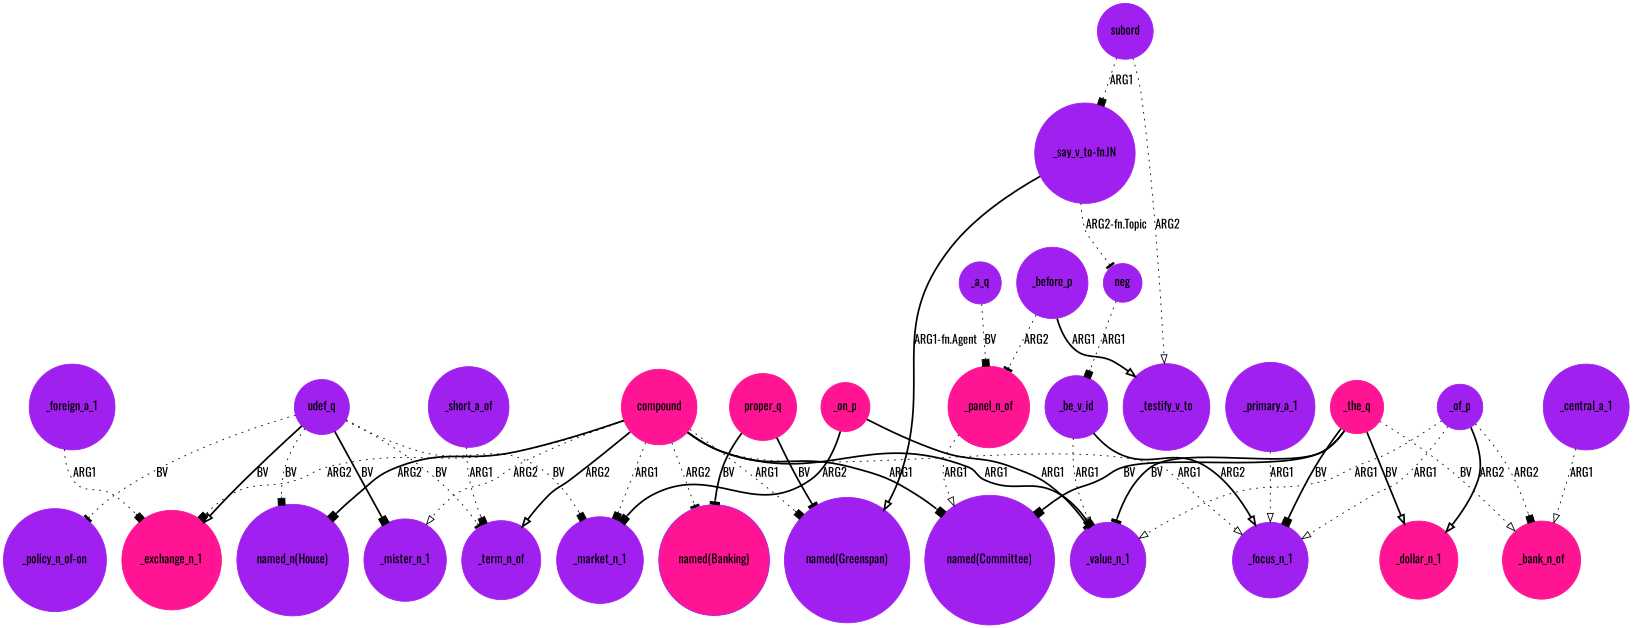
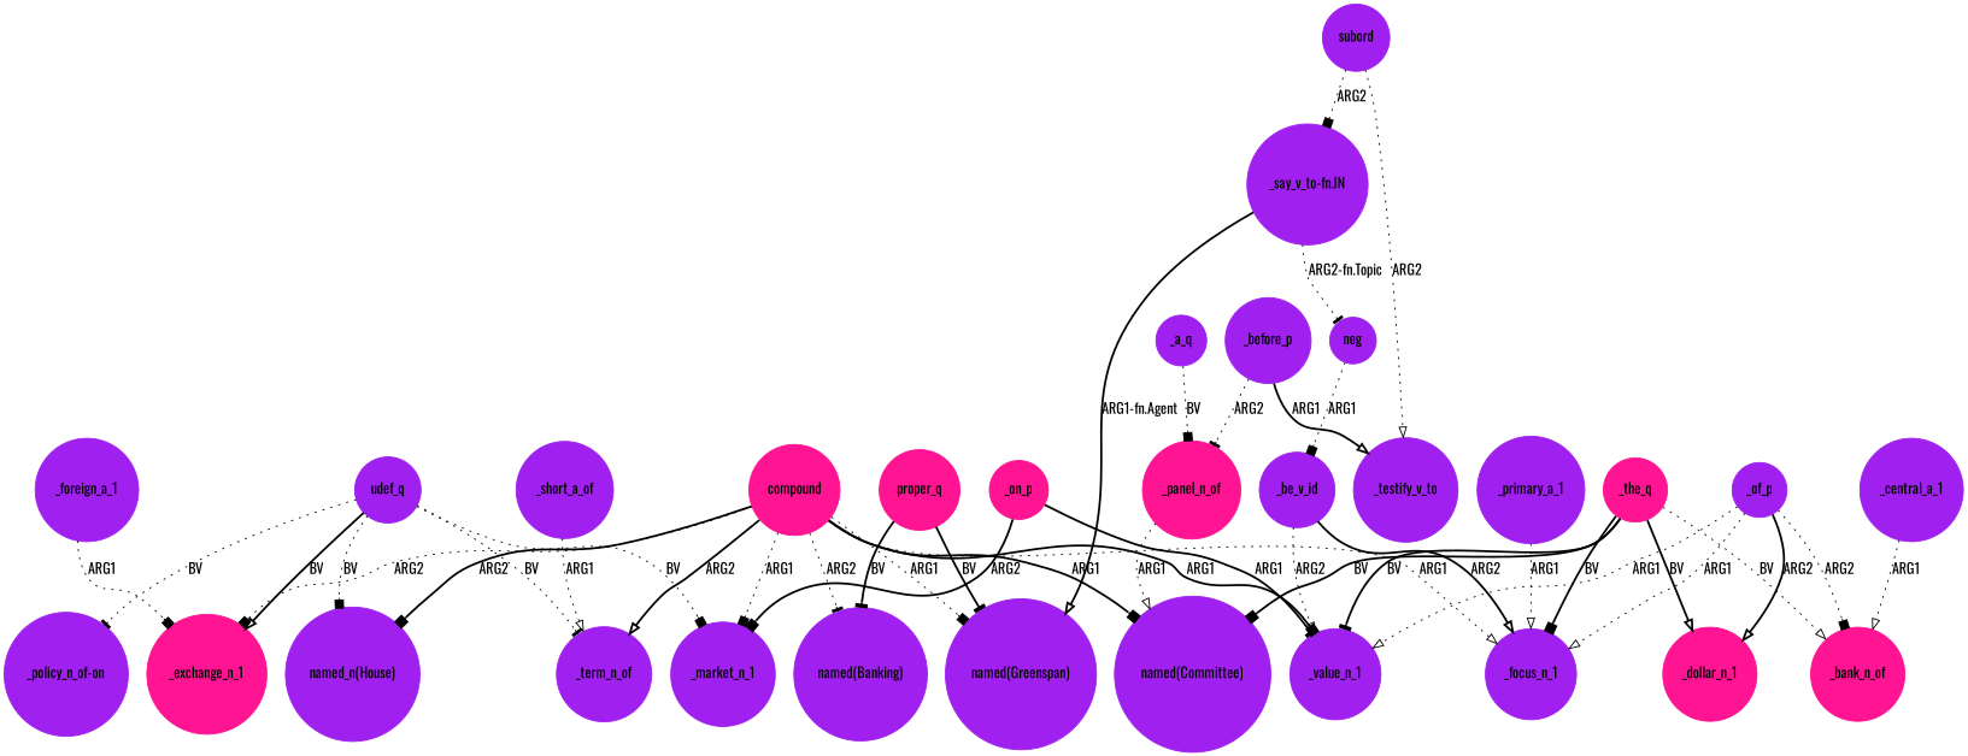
  digraph {
    fontname=Oswald
    node [color=purple fontname=Oswald shape=circle style=filled]
    edge [arrowhead=box fontname=Oswald style=dotted]
    udef_q
    "named_n(House)"
    _term_n_of
    _exchange_n_1 [color=deeppink]
-   _mister_n_1
    "_policy_n_of-on"
    _market_n_1
    _on_p [color=deeppink]
    _value_n_1
    _the_q [color=deeppink]
    _focus_n_1
    _dollar_n_1 [color=deeppink]
    _bank_n_of [color=deeppink]
    "named(Committee)"
    compound [color=deeppink]
    "named(Greenspan)"
-   "named(Banking)" [fillcolor=deeppink]
+   "named(Banking)"
    _of_p
    proper_q [color=deeppink]
    _panel_n_of [color=deeppink]
    _before_p
    _testify_v_to
    _foreign_a_1
    _short_a_of
    subord
    "_say_v_to-fn.IN"
    neg
    _be_v_id
    _central_a_1
    _a_q
    _primary_a_1
    udef_q -> "named_n(House)" [label=BV]
    udef_q -> _term_n_of [arrowhead=tee label=BV]
    udef_q -> _exchange_n_1 [arrowhead=onormal label=BV style=bold]
-   udef_q -> _mister_n_1 [label=BV style=bold]
    udef_q -> "_policy_n_of-on" [arrowhead=tee label=BV]
    udef_q -> _market_n_1 [label=BV]
    _on_p -> _market_n_1 [label=ARG2 style=bold]
    _on_p -> _value_n_1 [arrowhead=tee label=ARG1 style=bold]
    _the_q -> _value_n_1 [arrowhead=tee label=BV style=bold]
    _the_q -> _focus_n_1 [label=BV style=bold]
    _the_q -> _dollar_n_1 [arrowhead=onormal label=BV style=bold]
    _the_q -> _bank_n_of [arrowhead=onormal label=BV]
    _the_q -> "named(Committee)" [label=BV style=bold]
    compound -> "named_n(House)" [label=ARG2 style=bold]
    compound -> _term_n_of [arrowhead=onormal label=ARG2 style=bold]
    compound -> _exchange_n_1 [label=ARG2]
-   compound -> _mister_n_1 [arrowhead=onormal label=ARG2]
    compound -> _market_n_1 [label=ARG1]
    compound -> _value_n_1 [label=ARG1 style=bold]
    compound -> _focus_n_1 [arrowhead=onormal label=ARG1]
    compound -> "named(Committee)" [label=ARG1 style=bold]
    compound -> "named(Greenspan)" [label=ARG1]
    compound -> "named(Banking)" [arrowhead=tee label=ARG2]
    _of_p -> _value_n_1 [arrowhead=onormal label=ARG1]
    _of_p -> _focus_n_1 [arrowhead=onormal label=ARG1]
    _of_p -> _dollar_n_1 [arrowhead=onormal label=ARG2 style=bold]
    _of_p -> _bank_n_of [label=ARG2]
    proper_q -> "named(Greenspan)" [arrowhead=tee label=BV style=bold]
    proper_q -> "named(Banking)" [arrowhead=tee label=BV style=bold]
    _panel_n_of -> "named(Committee)" [arrowhead=onormal label=ARG1]
    _before_p -> _panel_n_of [arrowhead=tee label=ARG2]
    _before_p -> _testify_v_to [arrowhead=onormal label=ARG1 style=bold]
    _foreign_a_1 -> _exchange_n_1 [label=ARG1]
-   _short_a_of -> _term_n_of [label=ARG1]
+   _short_a_of -> _term_n_of [arrowhead=onormal label=ARG1]
    subord -> _testify_v_to [arrowhead=onormal label=ARG2]
-   subord -> "_say_v_to-fn.IN" [label=ARG1]
+   subord -> "_say_v_to-fn.IN" [label=ARG2]
    "_say_v_to-fn.IN" -> "named(Greenspan)" [arrowhead=onormal label="ARG1-fn.Agent" style=bold]
    "_say_v_to-fn.IN" -> neg [arrowhead=tee label="ARG2-fn.Topic"]
    neg -> _be_v_id [label=ARG1]
-   _be_v_id -> _value_n_1 [arrowhead=onormal label=ARG1]
+   _be_v_id -> _value_n_1 [arrowhead=onormal label=ARG2]
    _be_v_id -> _focus_n_1 [arrowhead=onormal label=ARG2 style=bold]
    _central_a_1 -> _bank_n_of [arrowhead=onormal label=ARG1]
    _a_q -> _panel_n_of [label=BV]
    _primary_a_1 -> _focus_n_1 [arrowhead=onormal label=ARG1]
  }
